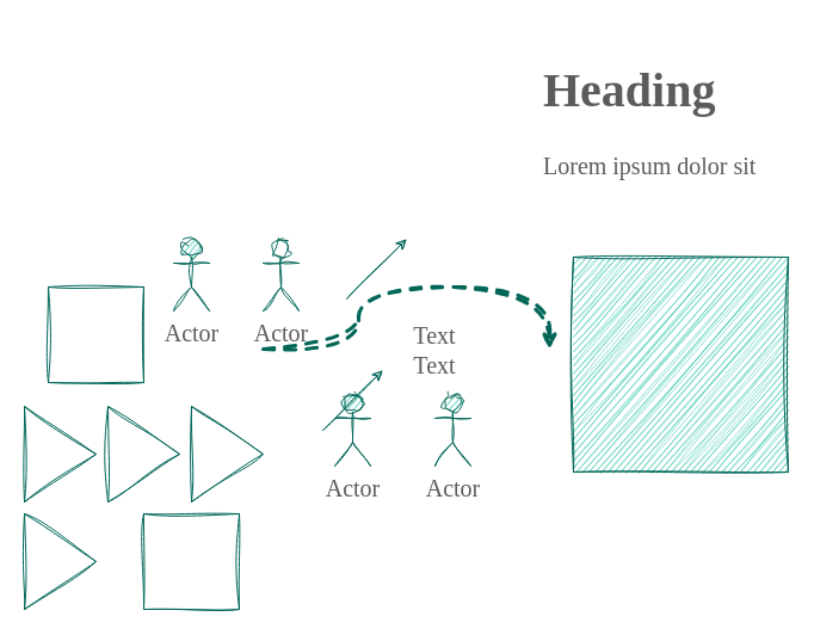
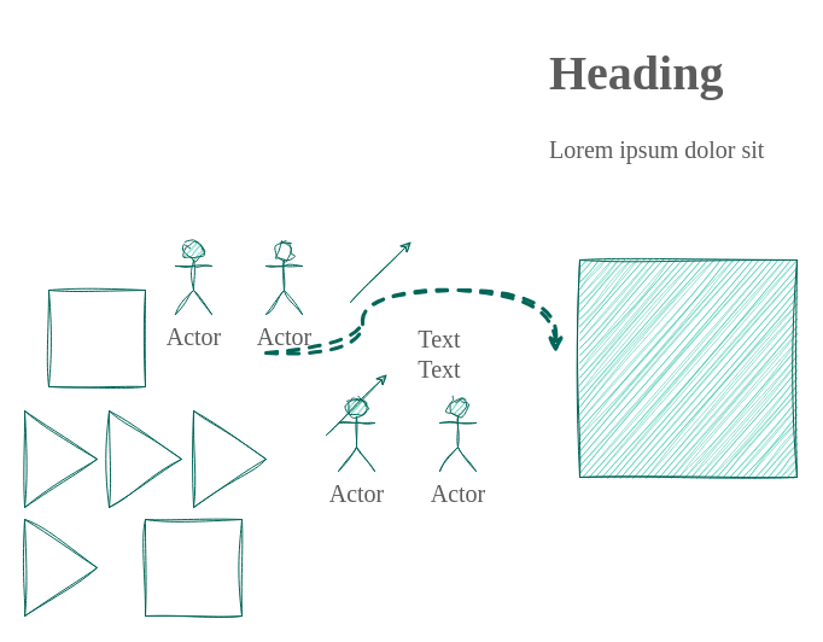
  <mxCell id="0" />
  <mxCell id="1" parent="0" />
  <mxCell id="2" value="" style="endArrow=classic;html=1;edgeStyle=orthogonalEdgeStyle;endFill=0;dashed=1;strokeWidth=3;curved=1;rounded=0;sketch=1;curveFitting=1;jiggle=2;labelBackgroundColor=none;strokeColor=#006658;fontColor=default;" parent="1" edge="1"><mxGeometry width="50" height="50" relative="1" as="geometry"><mxPoint x="220" y="292" as="sourcePoint" /><mxPoint x="460" y="292" as="targetPoint" /><Array as="points"><mxPoint x="300" y="292" /><mxPoint x="300" y="240" /></Array></mxGeometry></mxCell>
  <mxCell id="3" value="Actor" style="shape=umlActor;verticalLabelPosition=bottom;verticalAlign=top;html=1;outlineConnect=0;hachureGap=4;fontFamily=Architects Daughter;fontSource=https%3A%2F%2Ffonts.googleapis.com%2Fcss%3Ffamily%3DArchitects%2BDaughter;fontSize=20;rounded=0;sketch=1;curveFitting=1;jiggle=2;labelBackgroundColor=none;fillColor=#21C0A5;strokeColor=#006658;fontColor=#5C5C5C;" parent="1" vertex="1"><mxGeometry x="280" y="330" width="30" height="60" as="geometry" /></mxCell>
  <mxCell id="4" value="Actor" style="shape=umlActor;verticalLabelPosition=bottom;verticalAlign=top;html=1;outlineConnect=0;hachureGap=4;fontFamily=Architects Daughter;fontSource=https%3A%2F%2Ffonts.googleapis.com%2Fcss%3Ffamily%3DArchitects%2BDaughter;fontSize=20;rounded=0;sketch=1;curveFitting=1;jiggle=2;labelBackgroundColor=none;fillColor=#21C0A5;strokeColor=#006658;fontColor=#5C5C5C;" parent="1" vertex="1"><mxGeometry x="364" y="330" width="30" height="60" as="geometry" /></mxCell>
  <mxCell id="5" value="" style="whiteSpace=wrap;html=1;aspect=fixed;hachureGap=4;fontFamily=Architects Daughter;fontSource=https%3A%2F%2Ffonts.googleapis.com%2Fcss%3Ffamily%3DArchitects%2BDaughter;fontSize=20;fillStyle=hachure;fillColor=#21C0A5;rounded=0;sketch=1;curveFitting=1;jiggle=2;labelBackgroundColor=none;strokeColor=#006658;fontColor=#5C5C5C;" parent="1" vertex="1"><mxGeometry x="480" y="215" width="180" height="180" as="geometry" /></mxCell>
  <mxCell id="6" value="" style="triangle;whiteSpace=wrap;html=1;hachureGap=4;fillStyle=hachure;fontFamily=Architects Daughter;fontSource=https%3A%2F%2Ffonts.googleapis.com%2Fcss%3Ffamily%3DArchitects%2BDaughter;fontSize=20;fillColor=none;rounded=0;sketch=1;curveFitting=1;jiggle=2;labelBackgroundColor=none;strokeColor=#006658;fontColor=#5C5C5C;" parent="1" vertex="1"><mxGeometry x="90" y="340" width="60" height="80" as="geometry" /></mxCell>
  <mxCell id="7" value="" style="triangle;whiteSpace=wrap;html=1;hachureGap=4;fillStyle=hachure;fontFamily=Architects Daughter;fontSource=https%3A%2F%2Ffonts.googleapis.com%2Fcss%3Ffamily%3DArchitects%2BDaughter;fontSize=20;fillColor=none;rounded=0;sketch=1;curveFitting=1;jiggle=2;labelBackgroundColor=none;strokeColor=#006658;fontColor=#5C5C5C;" parent="1" vertex="1"><mxGeometry x="160" y="340" width="60" height="80" as="geometry" /></mxCell>
  <mxCell id="8" value="" style="triangle;whiteSpace=wrap;html=1;hachureGap=4;fillStyle=hachure;fontFamily=Architects Daughter;fontSource=https%3A%2F%2Ffonts.googleapis.com%2Fcss%3Ffamily%3DArchitects%2BDaughter;fontSize=20;fillColor=none;rounded=0;sketch=1;curveFitting=1;jiggle=2;labelBackgroundColor=none;strokeColor=#006658;fontColor=#5C5C5C;" parent="1" vertex="1"><mxGeometry x="20" y="340" width="60" height="80" as="geometry" /></mxCell>
  <mxCell id="9" value="" style="triangle;whiteSpace=wrap;html=1;hachureGap=4;fillStyle=hachure;fontFamily=Architects Daughter;fontSource=https%3A%2F%2Ffonts.googleapis.com%2Fcss%3Ffamily%3DArchitects%2BDaughter;fontSize=20;fillColor=none;rounded=0;sketch=1;curveFitting=1;jiggle=2;labelBackgroundColor=none;strokeColor=#006658;fontColor=#5C5C5C;" parent="1" vertex="1"><mxGeometry x="20" y="430" width="60" height="80" as="geometry" /></mxCell>
  <mxCell id="10" value="" style="whiteSpace=wrap;html=1;aspect=fixed;hachureGap=4;fillStyle=hachure;fontFamily=Architects Daughter;fontSource=https%3A%2F%2Ffonts.googleapis.com%2Fcss%3Ffamily%3DArchitects%2BDaughter;fontSize=20;fillColor=none;rounded=0;sketch=1;curveFitting=1;jiggle=2;labelBackgroundColor=none;strokeColor=#006658;fontColor=#5C5C5C;" parent="1" vertex="1"><mxGeometry x="40" y="240" width="80" height="80" as="geometry" /></mxCell>
  <mxCell id="11" value="" style="whiteSpace=wrap;html=1;aspect=fixed;hachureGap=4;fillStyle=hachure;fontFamily=Architects Daughter;fontSource=https%3A%2F%2Ffonts.googleapis.com%2Fcss%3Ffamily%3DArchitects%2BDaughter;fontSize=20;fillColor=none;rounded=0;sketch=1;curveFitting=1;jiggle=2;labelBackgroundColor=none;strokeColor=#006658;fontColor=#5C5C5C;" parent="1" vertex="1"><mxGeometry x="120" y="430" width="80" height="80" as="geometry" /></mxCell>
  <mxCell id="12" value="Actor" style="shape=umlActor;verticalLabelPosition=bottom;verticalAlign=top;html=1;outlineConnect=0;hachureGap=4;fillStyle=hachure;fontFamily=Architects Daughter;fontSource=https%3A%2F%2Ffonts.googleapis.com%2Fcss%3Ffamily%3DArchitects%2BDaughter;fontSize=20;fillColor=none;rounded=0;sketch=1;curveFitting=1;jiggle=2;labelBackgroundColor=none;strokeColor=#006658;fontColor=#5C5C5C;" parent="1" vertex="1"><mxGeometry x="220" y="200" width="30" height="60" as="geometry" /></mxCell>
  <mxCell id="13" value="" style="endArrow=classic;html=1;rounded=0;hachureGap=4;fontFamily=Architects Daughter;fontSource=https%3A%2F%2Ffonts.googleapis.com%2Fcss%3Ffamily%3DArchitects%2BDaughter;fontSize=16;sketch=1;curveFitting=1;jiggle=2;labelBackgroundColor=none;strokeColor=#006658;fontColor=default;" parent="1" edge="1"><mxGeometry width="50" height="50" relative="1" as="geometry"><mxPoint x="270" y="360" as="sourcePoint" /><mxPoint x="320" y="310" as="targetPoint" /></mxGeometry></mxCell>
  <mxCell id="14" value="" style="endArrow=classic;html=1;rounded=0;hachureGap=4;fontFamily=Architects Daughter;fontSource=https%3A%2F%2Ffonts.googleapis.com%2Fcss%3Ffamily%3DArchitects%2BDaughter;fontSize=16;sketch=1;curveFitting=1;jiggle=2;labelBackgroundColor=none;strokeColor=#006658;fontColor=default;" parent="1" edge="1"><mxGeometry width="50" height="50" relative="1" as="geometry"><mxPoint x="290" y="250" as="sourcePoint" /><mxPoint x="340" y="200" as="targetPoint" /></mxGeometry></mxCell>
  <mxCell id="15" value="Actor" style="shape=umlActor;verticalLabelPosition=bottom;verticalAlign=top;html=1;outlineConnect=0;sketch=1;hachureGap=4;jiggle=2;curveFitting=1;strokeColor=#006658;fontFamily=Architects Daughter;fontSource=https%3A%2F%2Ffonts.googleapis.com%2Fcss%3Ffamily%3DArchitects%2BDaughter;fontSize=20;fontColor=#5C5C5C;fillColor=#21C0A5;" parent="1" vertex="1"><mxGeometry x="145" y="200" width="30" height="60" as="geometry" /></mxCell>
  <mxCell id="16" value="Text" style="text;html=1;strokeColor=none;fillColor=none;align=center;verticalAlign=middle;whiteSpace=wrap;rounded=0;fontSize=20;fontFamily=Architects Daughter;fontColor=#5C5C5C;" parent="1" vertex="1"><mxGeometry x="334" y="265" width="60" height="30" as="geometry" /></mxCell>
  <mxCell id="17" value="Text" style="text;html=1;strokeColor=none;fillColor=none;align=center;verticalAlign=middle;whiteSpace=wrap;rounded=0;fontSize=20;fontFamily=Architects Daughter;fontColor=#5C5C5C;" parent="1" vertex="1"><mxGeometry x="334" y="290" width="60" height="30" as="geometry" /></mxCell>
- <mxCell id="18" value="&lt;h1&gt;Heading&lt;/h1&gt;&lt;p&gt;Lorem ipsum dolor sit amet, consectetur adipisicing elit, sed do eiusmod tempor incididunt ut labore et dolore magna aliqua.&lt;/p&gt;" style="text;html=1;strokeColor=none;fillColor=none;spacing=5;spacingTop=-20;whiteSpace=wrap;overflow=hidden;rounded=0;fontSize=20;fontFamily=Architects Daughter;fontColor=#5C5C5C;" parent="1" vertex="1"><mxGeometry x="450" y="35" width="190" height="120" as="geometry" /></mxCell>
+ <mxCell id="18" value="&lt;h1&gt;Heading&lt;/h1&gt;&lt;p&gt;Lorem ipsum dolor sit amet, consectetur adipisicing elit, sed do eiusmod tempor incididunt ut labore et dolore magna aliqua.&lt;/p&gt;" style="text;html=1;strokeColor=none;fillColor=none;spacing=5;spacingTop=-20;whiteSpace=wrap;overflow=hidden;rounded=0;fontSize=20;fontFamily=Architects Daughter;fontColor=#5C5C5C;" parent="1" vertex="1"><mxGeometry x="450" y="20" width="190" height="120" as="geometry" /></mxCell>
